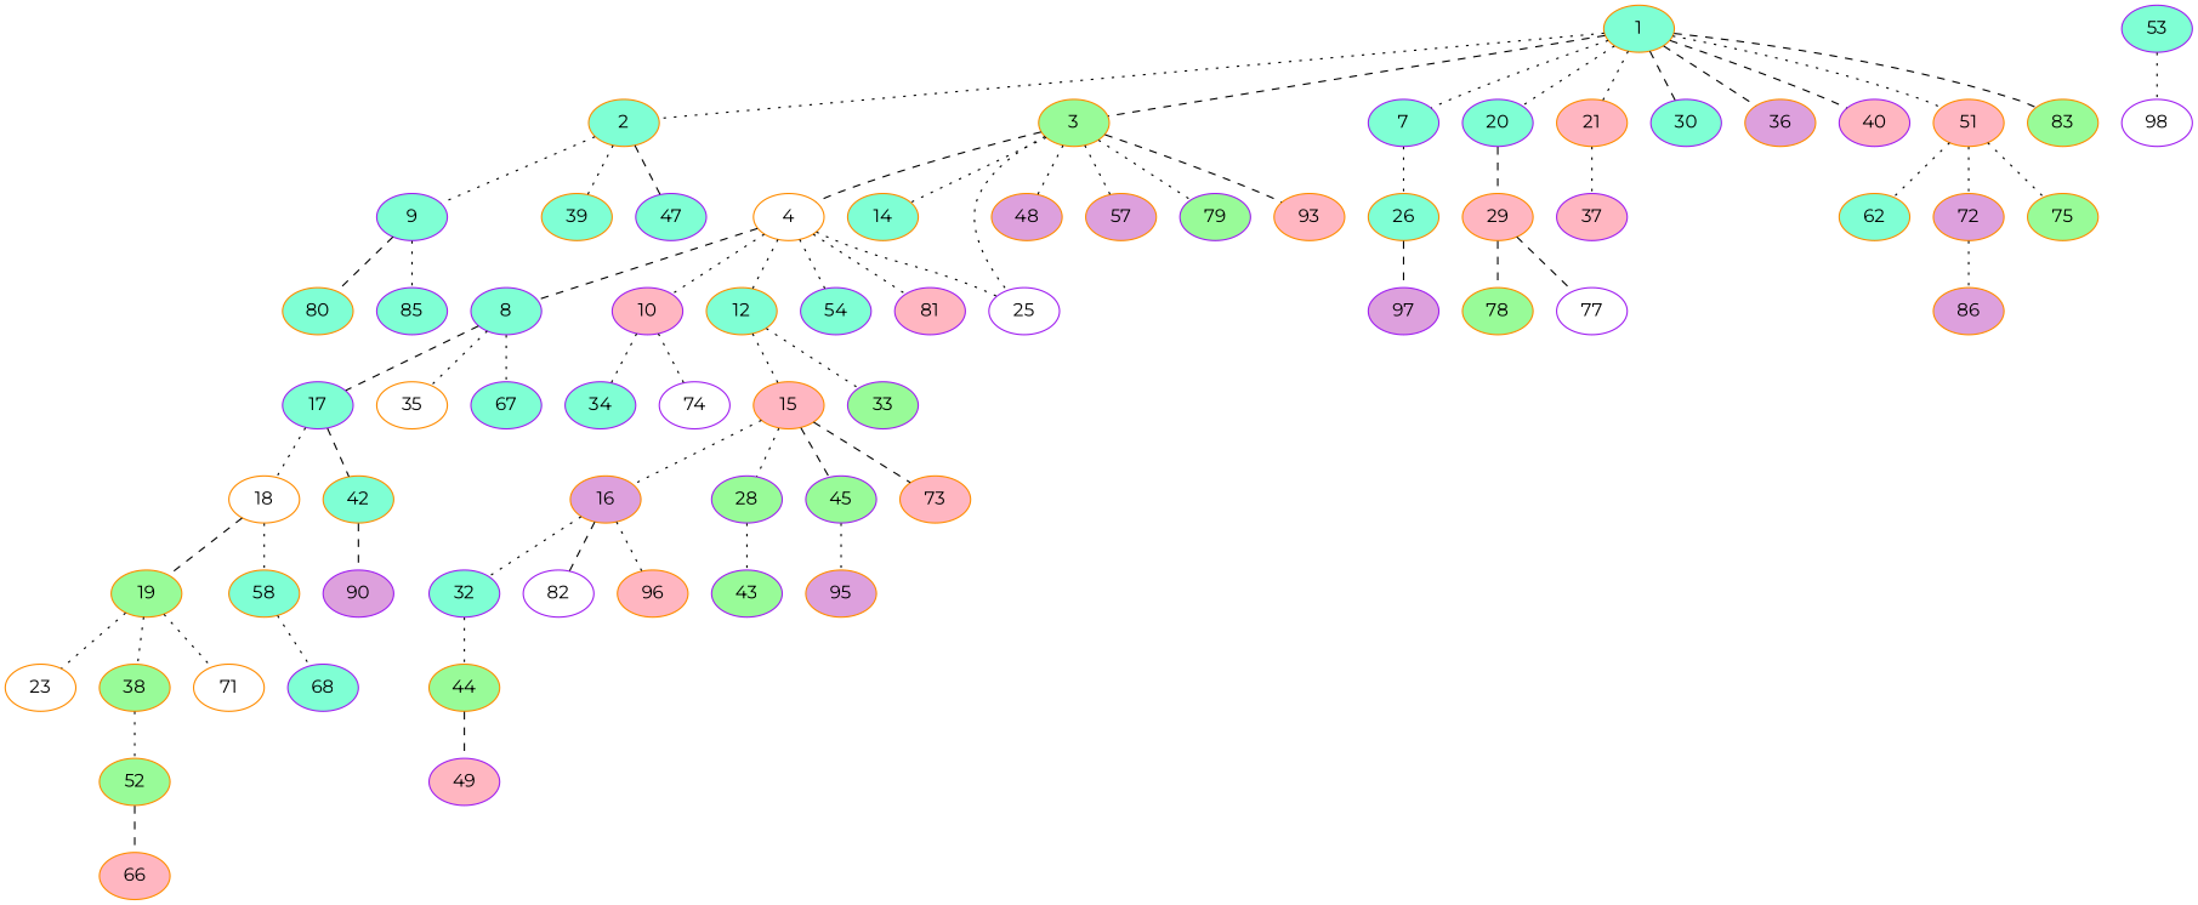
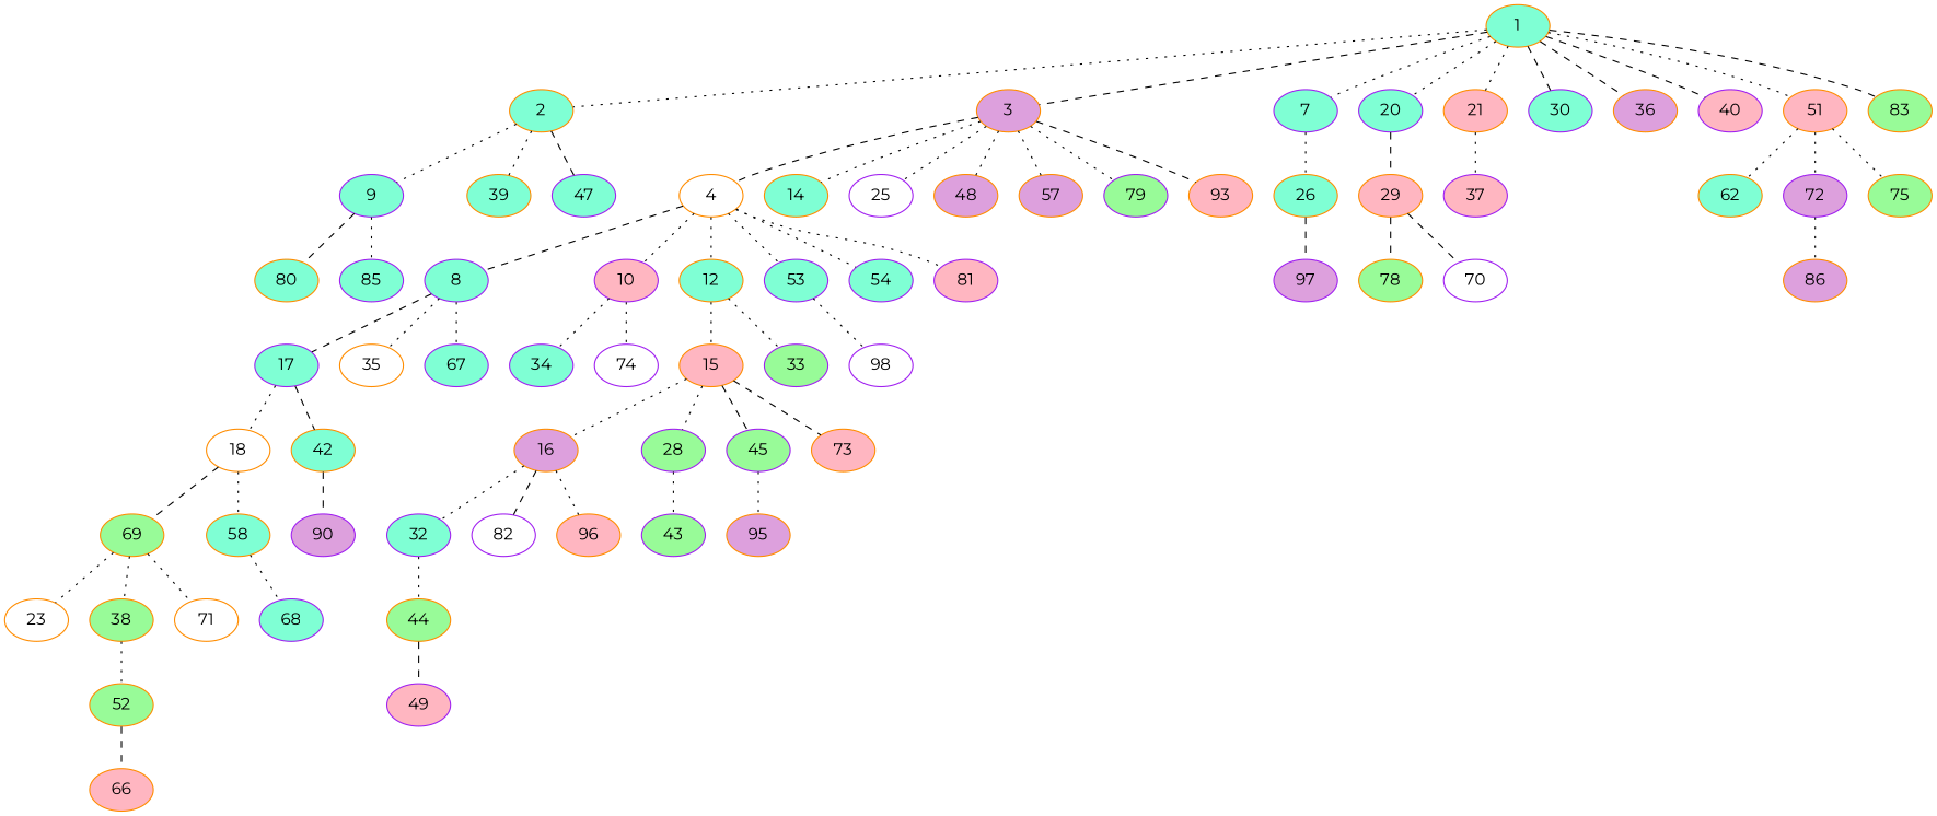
  graph {
    fontname=Montserrat
    node [color=darkorange fillcolor=aquamarine fontname=Montserrat style=filled]
    edge [fontname=Montserrat style=dotted]
    1 [super="+5"]
    2 [super="+100"]
-   3 [fillcolor=palegreen super="+24"]
+   3 [fillcolor=plum super="+24"]
    7 [color=purple super="+11"]
    20 [color=purple super="+56"]
    21 [fillcolor=lightpink super="+76"]
    30 [color=purple]
    36 [fillcolor=plum]
    40 [color=purple fillcolor=lightpink super="+50"]
    51 [fillcolor=lightpink super="+65"]
    83 [fillcolor=palegreen]
    9 [color=purple super="+41"]
    39
    47 [color=purple]
    4 [fillcolor=white super="+6"]
    14 [super="+84"]
    25 [color=purple fillcolor=white]
    48 [fillcolor=plum super="+99"]
    57 [fillcolor=plum]
    79 [color=purple fillcolor=palegreen]
    93 [fillcolor=lightpink]
    26 [super="+89"]
    29 [fillcolor=lightpink]
    37 [color=purple fillcolor=lightpink]
    62
-   72 [fillcolor=plum]
+   72 [color=purple fillcolor=plum]
    75 [fillcolor=palegreen]
    80
    85 [color=purple]
    8 [color=purple super="+13"]
    10 [color=purple fillcolor=lightpink super="+69"]
    12 [super="+22"]
    53 [color=purple super="+64"]
    54 [color=purple]
    81 [color=purple fillcolor=lightpink]
    17 [color=purple super="+27"]
    35 [fillcolor=white]
    67 [color=purple]
    34 [color=purple super="+55"]
    74 [color=purple fillcolor=white]
    15 [fillcolor=lightpink super="+31"]
    33 [color=purple fillcolor=palegreen]
    98 [color=purple fillcolor=white]
    97 [color=purple fillcolor=plum]
    18 [fillcolor=white]
    42 [super="+88"]
    16 [fillcolor=plum super="+61"]
    28 [color=purple fillcolor=palegreen]
    45 [color=purple fillcolor=palegreen super="+59"]
    73 [fillcolor=lightpink]
    32 [color=purple]
    82 [color=purple fillcolor=white]
    96 [fillcolor=lightpink]
    43 [color=purple fillcolor=palegreen super="+70"]
    95 [fillcolor=plum]
    44 [fillcolor=palegreen super="+46"]
-   19 [fillcolor=palegreen super="+60"]
+   19 [fillcolor=palegreen super="+60" label=69]
    58 [super="+92"]
    90 [color=purple fillcolor=plum]
    23 [fillcolor=white]
    38 [fillcolor=palegreen]
    71 [fillcolor=white super="+94"]
    68 [color=purple]
    52 [fillcolor=palegreen super="+63"]
    78 [fillcolor=palegreen]
-   77 [color=purple fillcolor=white super="+87"]
+   77 [color=purple fillcolor=white super="+87" label=70]
    49 [color=purple fillcolor=lightpink]
    66 [fillcolor=lightpink]
    86 [fillcolor=plum super="+91"]
    1 -- 2
    1 -- 3 [style=dashed]
    1 -- 7
    1 -- 20
    1 -- 21
    1 -- 30 [style=dashed]
    1 -- 36 [style=dashed]
    1 -- 40 [style=dashed]
    1 -- 51
    1 -- 83 [style=dashed]
    2 -- 9
    2 -- 39
    2 -- 47 [style=dashed]
    3 -- 4 [style=dashed]
    3 -- 14
    3 -- 25
    3 -- 48
    3 -- 57
    3 -- 79
    3 -- 93 [style=dashed]
    7 -- 26
    20 -- 29 [style=dashed]
    21 -- 37
    51 -- 62
    51 -- 72
    51 -- 75
    9 -- 80 [style=dashed]
    9 -- 85
    4 -- 8 [style=dashed]
    4 -- 10
    4 -- 12
-   4 -- 25
+   4 -- 53
    4 -- 54
    4 -- 81
    26 -- 97 [style=dashed]
    29 -- 78 [style=dashed]
    29 -- 77 [style=dashed]
    72 -- 86
    8 -- 17 [style=dashed]
    8 -- 35
    8 -- 67
    10 -- 34
    10 -- 74
    12 -- 15
    12 -- 33
    53 -- 98
    17 -- 18
    17 -- 42 [style=dashed]
    15 -- 16
    15 -- 28
    15 -- 45 [style=dashed]
    15 -- 73 [style=dashed]
    18 -- 19 [style=dashed]
    18 -- 58
    42 -- 90 [style=dashed]
    16 -- 32
    16 -- 82 [style=dashed]
    16 -- 96
    28 -- 43
    45 -- 95
    32 -- 44
    44 -- 49 [style=dashed]
    19 -- 23
    19 -- 38
    19 -- 71
    58 -- 68
    38 -- 52
    52 -- 66 [style=dashed]
  }
